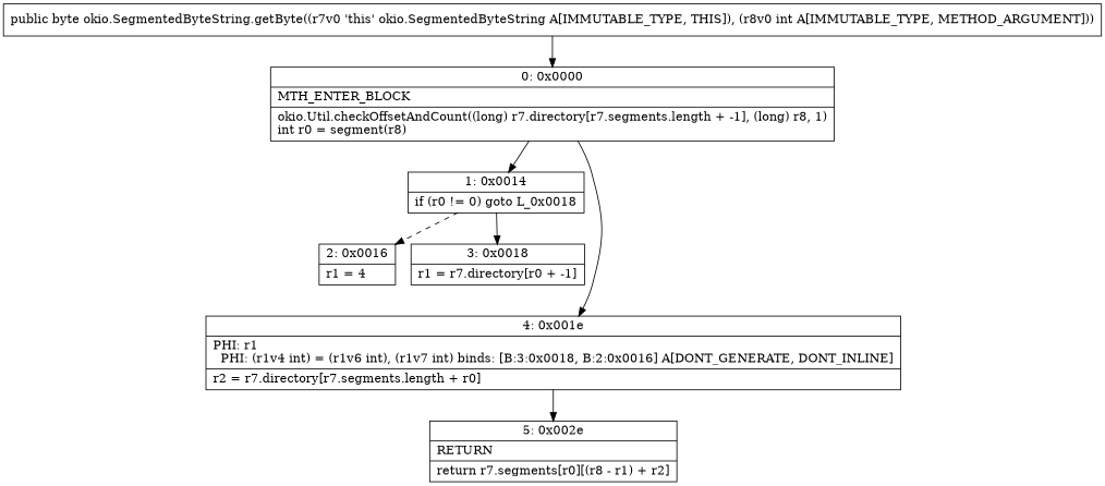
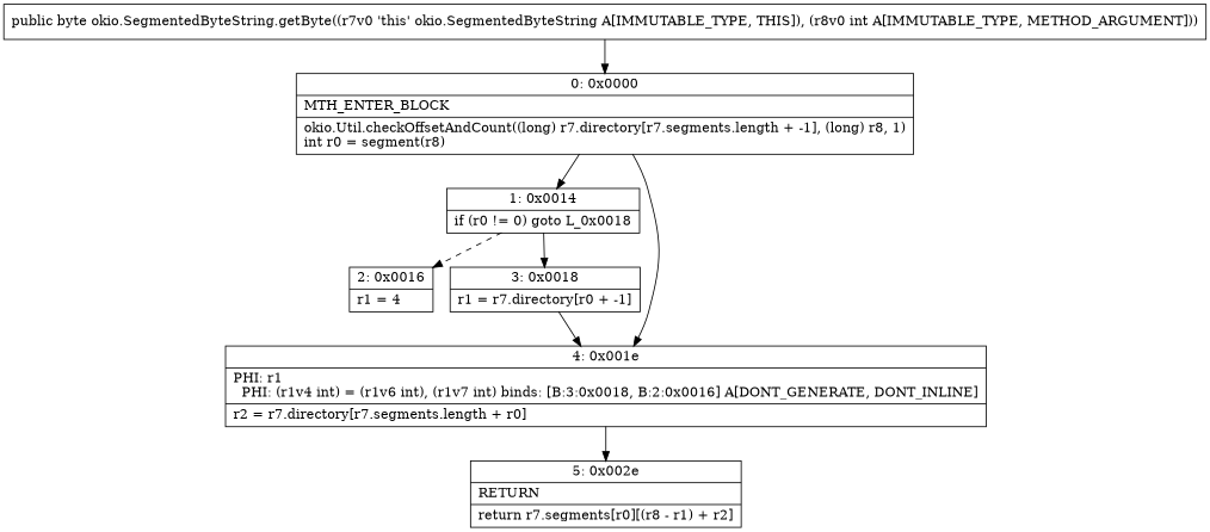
  digraph {
    node [shape=record]
    n1 [label="{0\:\ 0x0000|MTH_ENTER_BLOCK\l|okio.Util.checkOffsetAndCount((long) r7.directory[r7.segments.length + \-1], (long) r8, 1)\lint r0 = segment(r8)\l}"]
    n2 [label="{1\:\ 0x0014|if (r0 != 0) goto L_0x0018\l}"]
    n3 [label="{4\:\ 0x001e|PHI: r1 \l  PHI: (r1v4 int) = (r1v6 int), (r1v7 int) binds: [B:3:0x0018, B:2:0x0016] A[DONT_GENERATE, DONT_INLINE]\l|r2 = r7.directory[r7.segments.length + r0]\l}"]
    n4 [label="{2\:\ 0x0016|r1 = 4\l}"]
    n5 [label="{3\:\ 0x0018|r1 = r7.directory[r0 + \-1]\l}"]
    n6 [label="{5\:\ 0x002e|RETURN\l|return r7.segments[r0][(r8 \- r1) + r2]\l}"]
    n7 [label="{public byte okio.SegmentedByteString.getByte((r7v0 'this' okio.SegmentedByteString A[IMMUTABLE_TYPE, THIS]), (r8v0 int A[IMMUTABLE_TYPE, METHOD_ARGUMENT])) }"]
    n1 -> n2
    n1 -> n3
    n2 -> n4 [style=dashed]
    n2 -> n5
    n3 -> n6
+   n5 -> n3
    n7 -> n1
  }
